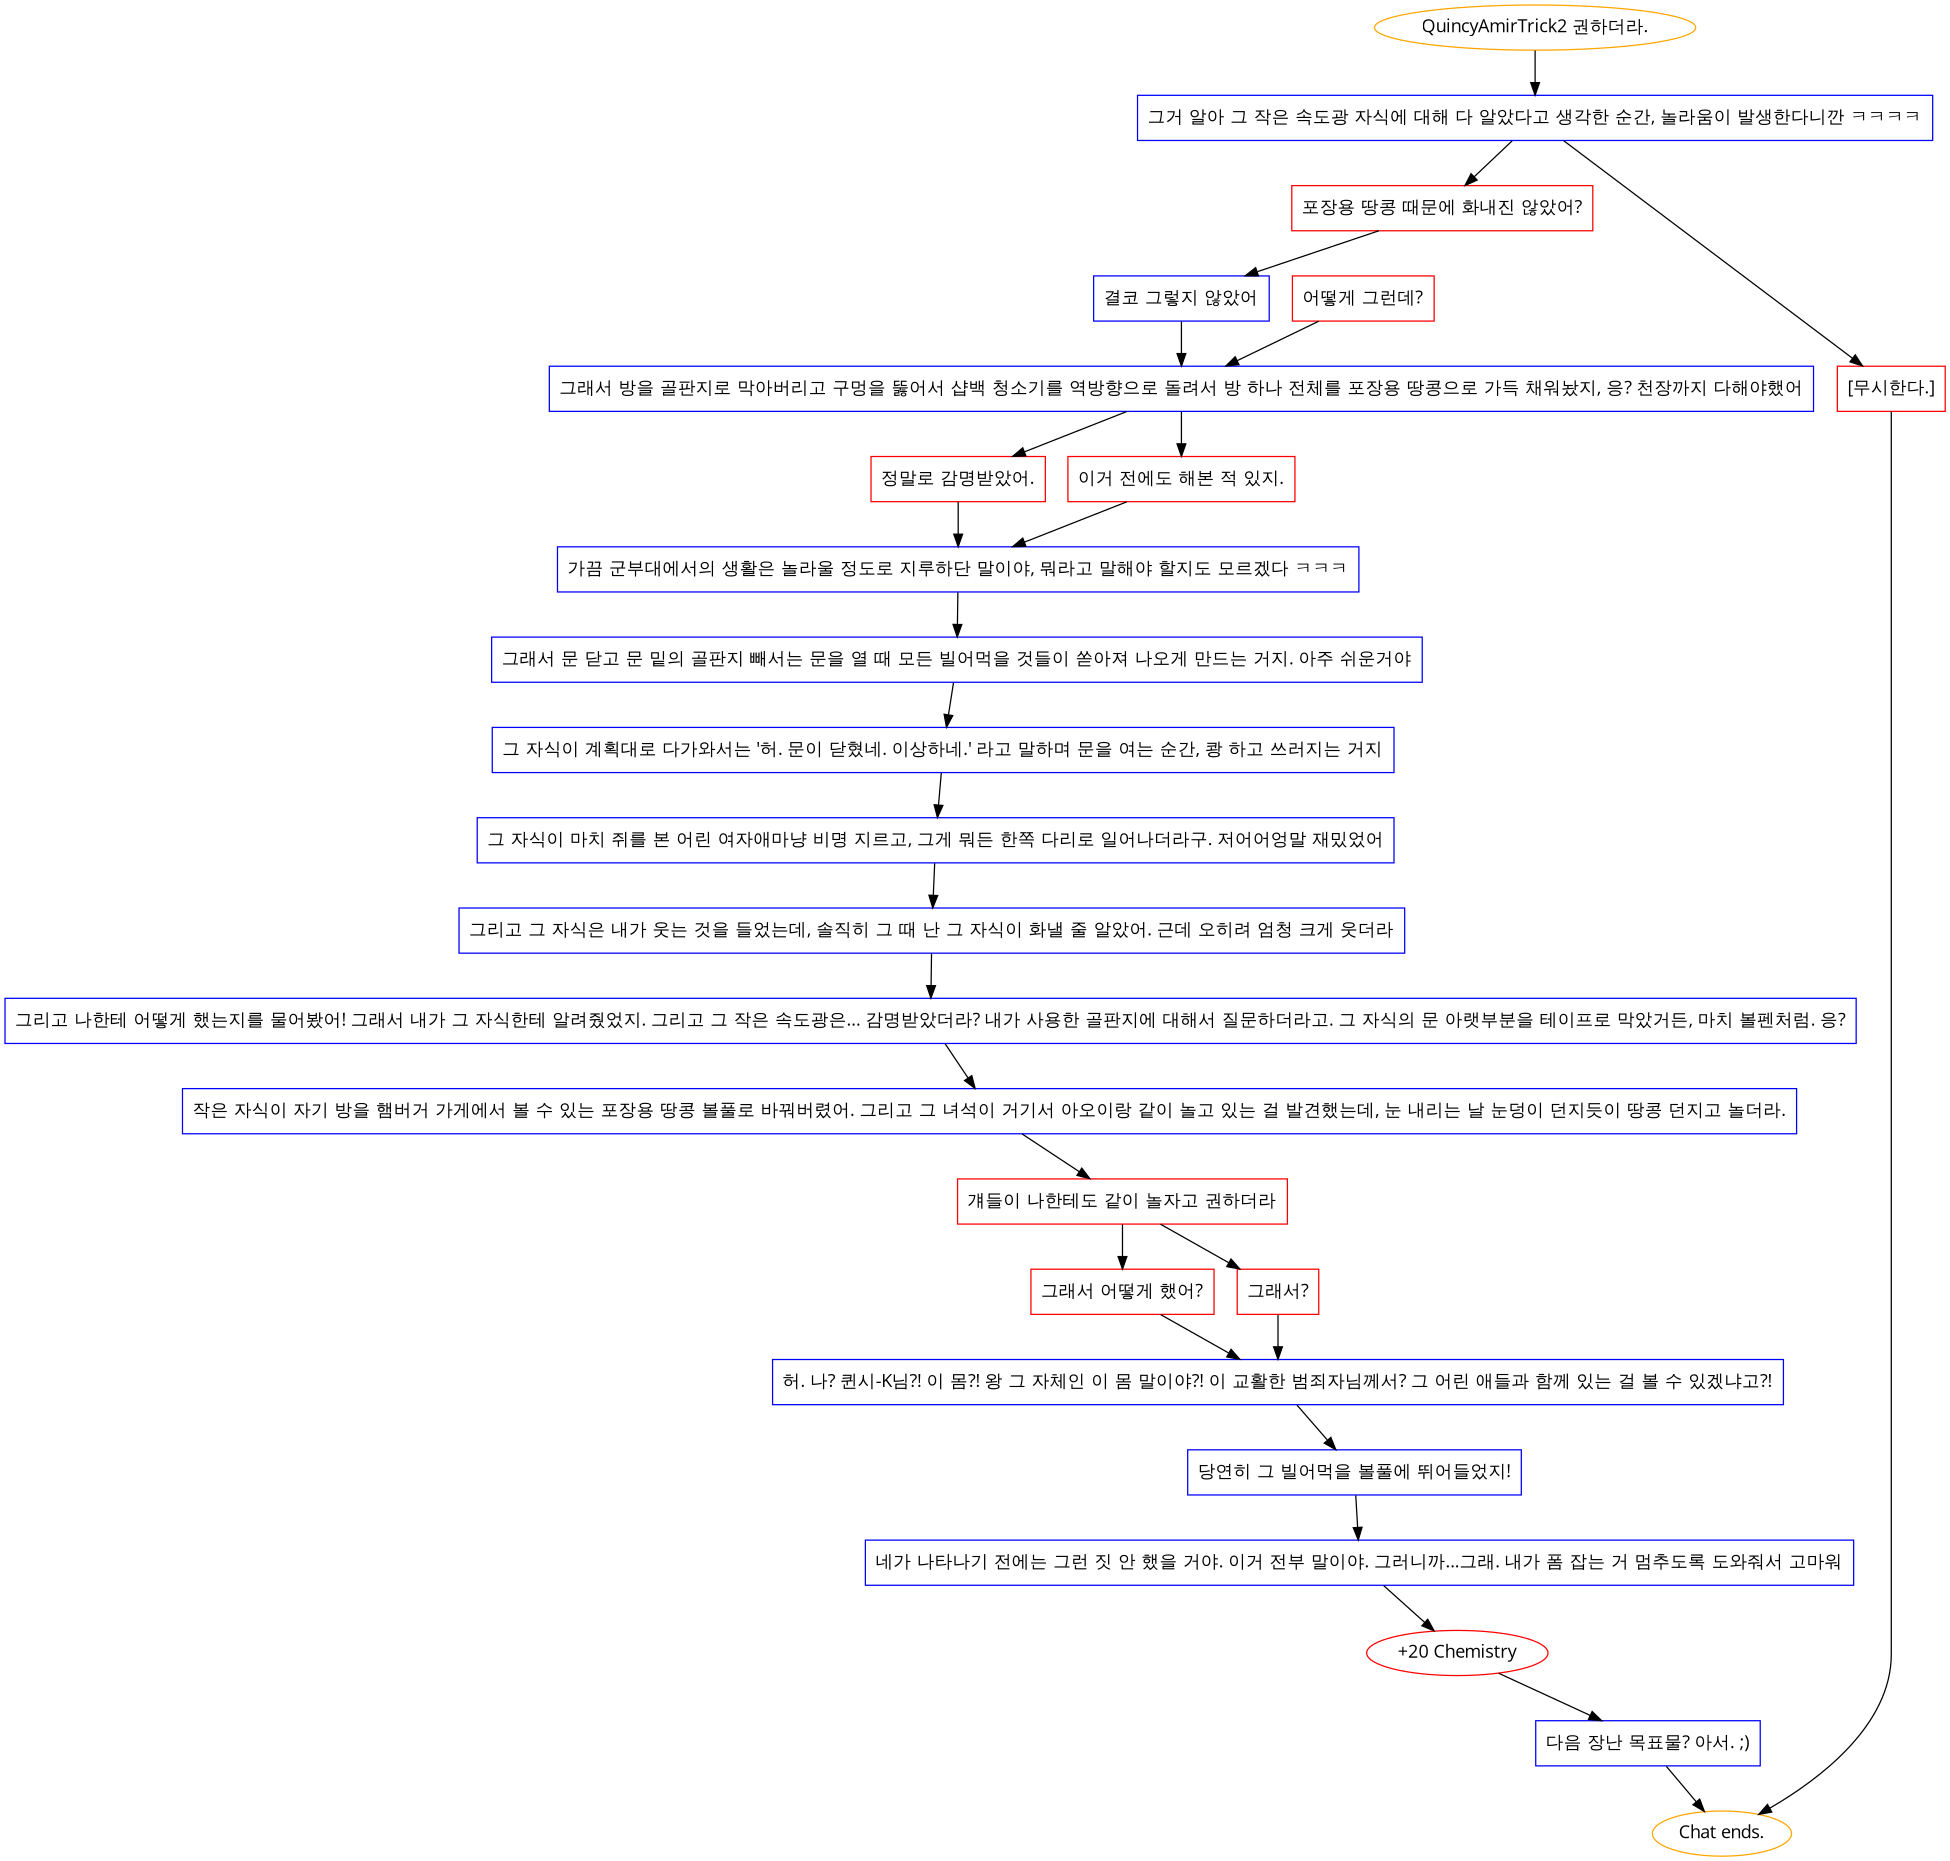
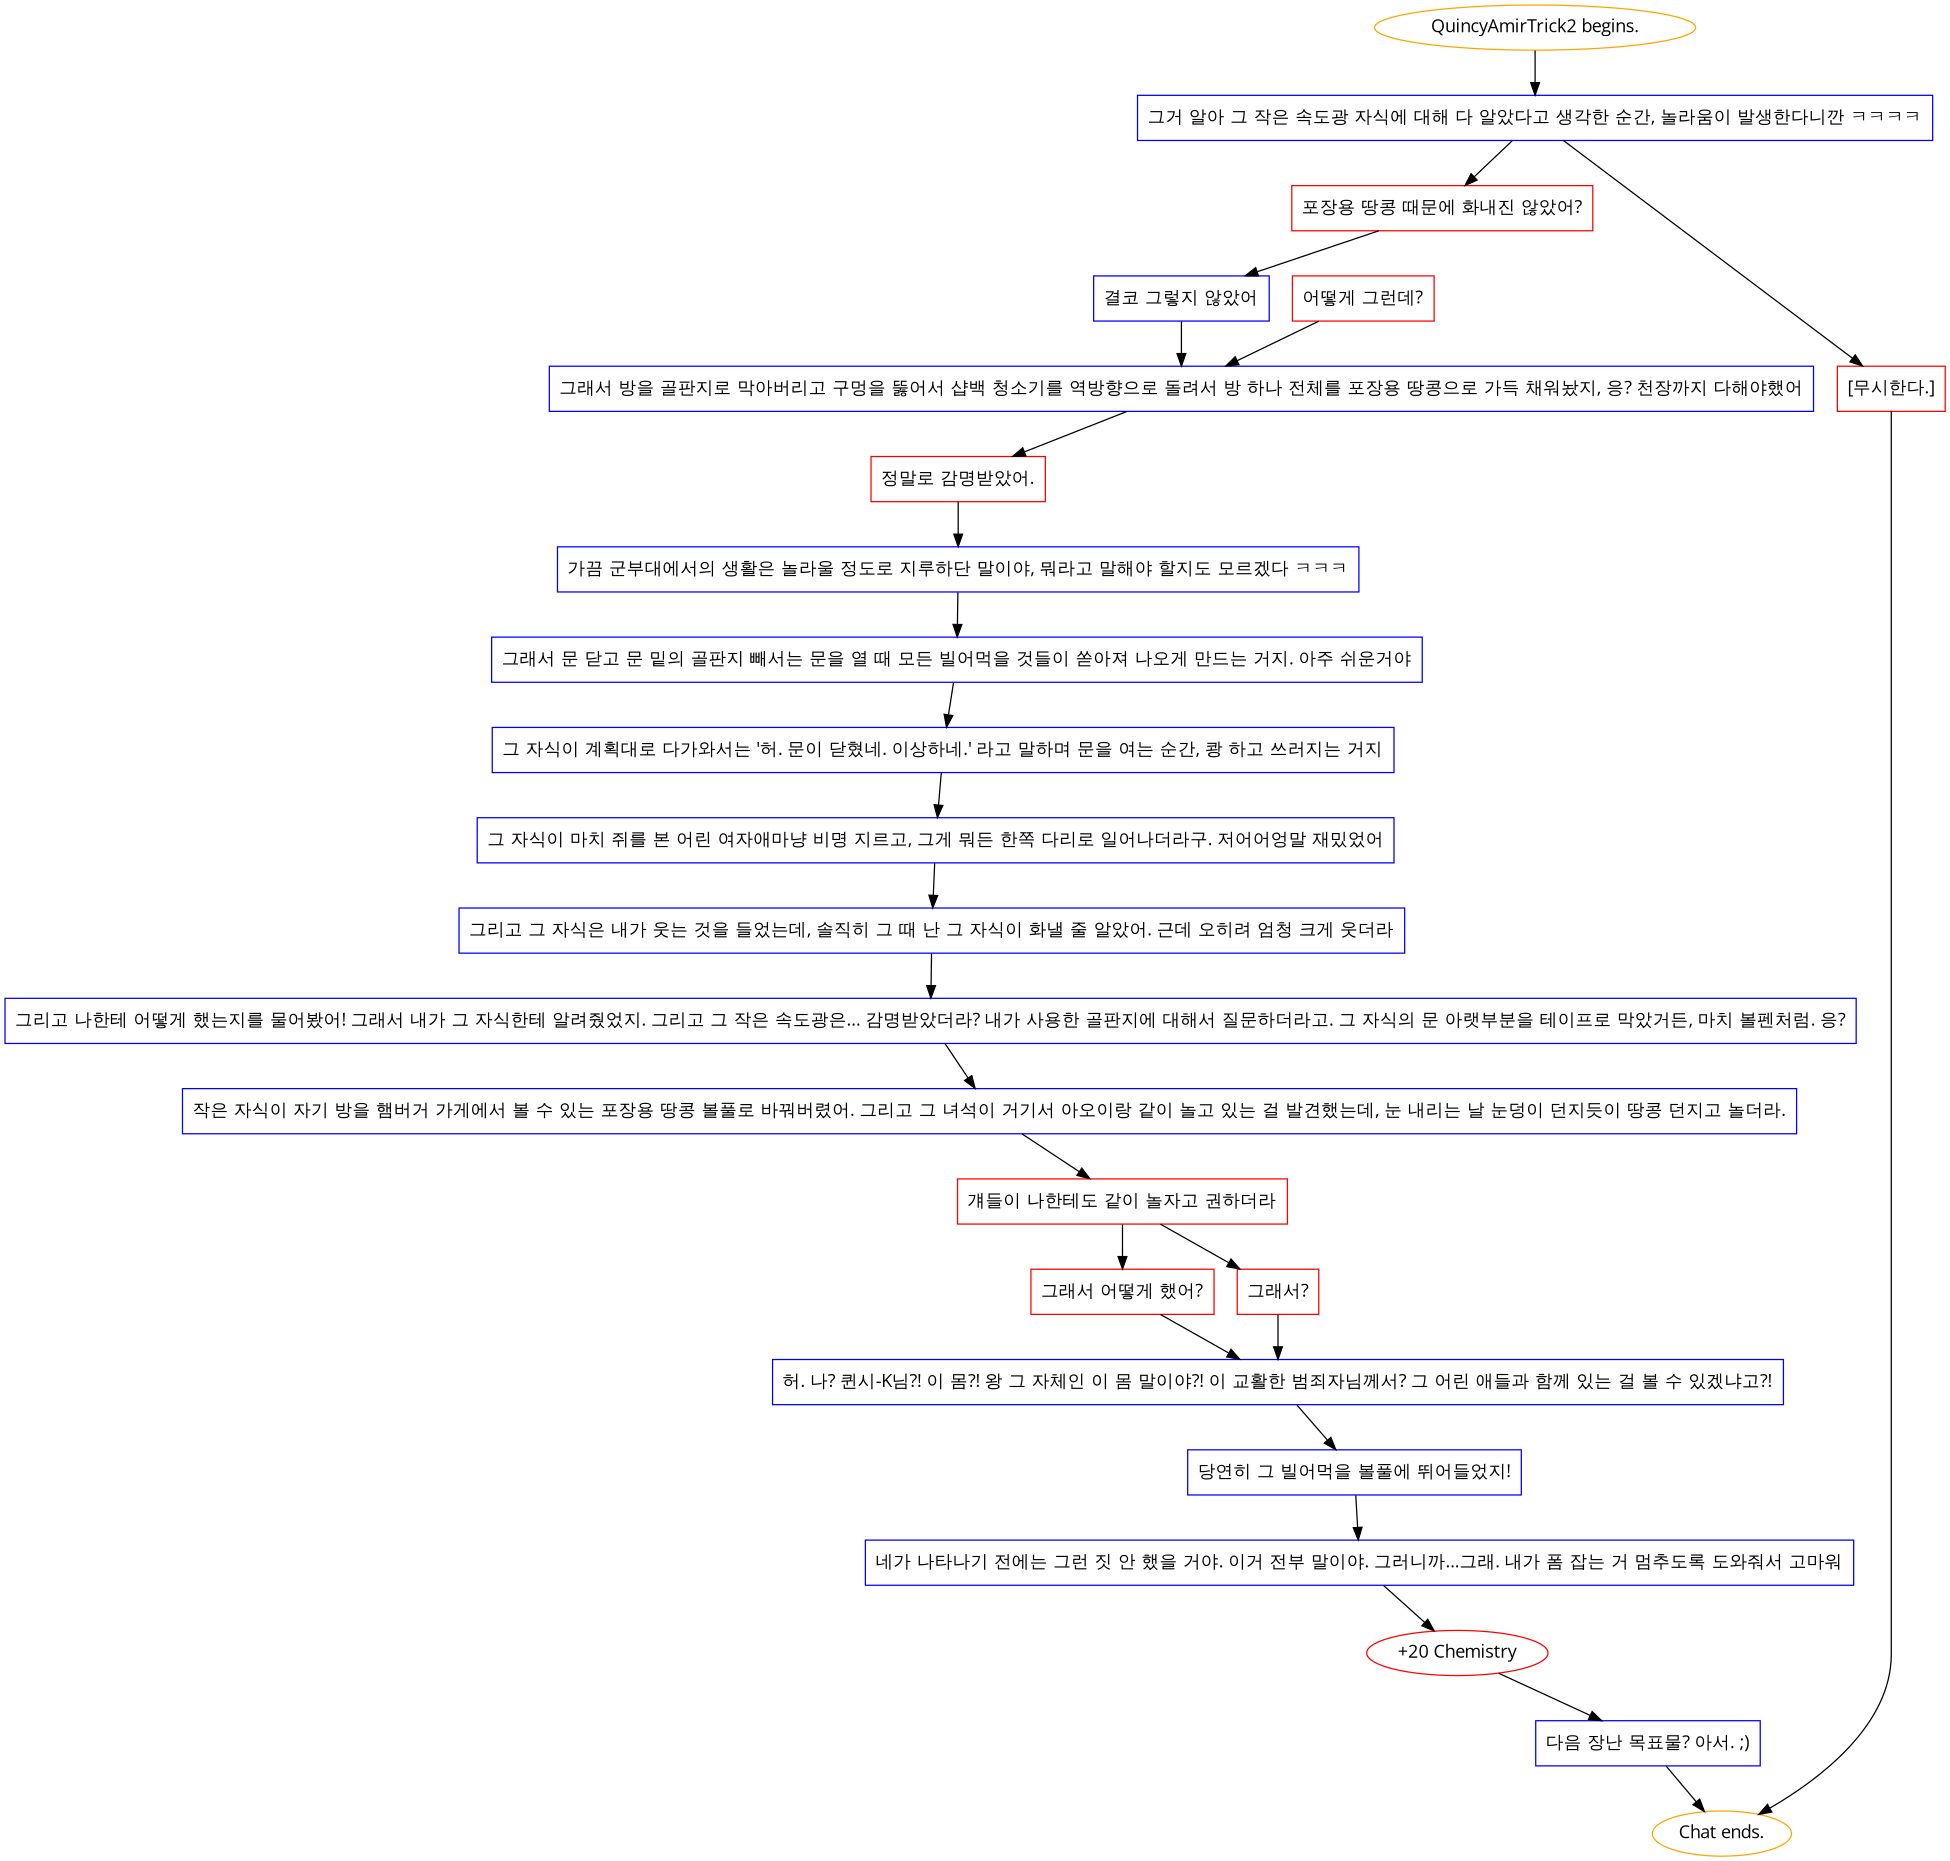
  digraph {
    fontname="Open Sans"
    node [color=blue fontname="Open Sans" shape=box]
    edge [fontname="Open Sans"]
-   "QuincyAmirTrick2 begins." [color=orange label="QuincyAmirTrick2 권하더라." shape=""]
+   "QuincyAmirTrick2 begins." [color=orange shape=""]
    n2 [label="그거 알아 그 작은 속도광 자식에 대해 다 알았다고 생각한 순간, 놀라움이 발생한다니깐 ㅋㅋㅋㅋ"]
    n3 [color=red label="포장용 땅콩 때문에 화내진 않았어?"]
    n4 [color=red label="[무시한다.]"]
    n5 [color=red label="어떻게 그런데?"]
    n6 [label="그래서 방을 골판지로 막아버리고 구멍을 뚫어서 샵백 청소기를 역방향으로 돌려서 방 하나 전체를 포장용 땅콩으로 가득 채워놨지, 응? 천장까지 다해야했어"]
    n7 [label="결코 그렇지 않았어"]
    "Chat ends." [color=orange shape=""]
    n9 [color=red label="정말로 감명받았어."]
-   n10 [color=red label="이거 전에도 해본 적 있지."]
    n11 [label="가끔 군부대에서의 생활은 놀라울 정도로 지루하단 말이야, 뭐라고 말해야 할지도 모르겠다 ㅋㅋㅋ"]
    n12 [label="그래서 문 닫고 문 밑의 골판지 빼서는 문을 열 때 모든 빌어먹을 것들이 쏟아져 나오게 만드는 거지. 아주 쉬운거야"]
    n13 [label="그 자식이 계획대로 다가와서는 '허. 문이 닫혔네. 이상하네.' 라고 말하며 문을 여는 순간, 쾅 하고 쓰러지는 거지"]
    n14 [label="그 자식이 마치 쥐를 본 어린 여자애마냥 비명 지르고, 그게 뭐든 한쪽 다리로 일어나더라구. 저어어엉말 재밌었어"]
    n15 [label="그리고 그 자식은 내가 웃는 것을 들었는데, 솔직히 그 때 난 그 자식이 화낼 줄 알았어. 근데 오히려 엄청 크게 웃더라"]
    n16 [label="그리고 나한테 어떻게 했는지를 물어봤어! 그래서 내가 그 자식한테 알려줬었지. 그리고 그 작은 속도광은... 감명받았더라? 내가 사용한 골판지에 대해서 질문하더라고. 그 자식의 문 아랫부분을 테이프로 막았거든, 마치 볼펜처럼. 응?"]
    n17 [label="작은 자식이 자기 방을 햄버거 가게에서 볼 수 있는 포장용 땅콩 볼풀로 바꿔버렸어. 그리고 그 녀석이 거기서 아오이랑 같이 놀고 있는 걸 발견했는데, 눈 내리는 날 눈덩이 던지듯이 땅콩 던지고 놀더라."]
    n18 [color=red label="걔들이 나한테도 같이 놀자고 권하더라"]
    n19 [color=red label="그래서 어떻게 했어?"]
    n20 [color=red label="그래서?"]
    n21 [label="허. 나? 퀸시-K님?! 이 몸?! 왕 그 자체인 이 몸 말이야?! 이 교활한 범죄자님께서? 그 어린 애들과 함께 있는 걸 볼 수 있겠냐고?!"]
    n22 [label="당연히 그 빌어먹을 볼풀에 뛰어들었지!"]
    n23 [label="네가 나타나기 전에는 그런 짓 안 했을 거야. 이거 전부 말이야. 그러니까...그래. 내가 폼 잡는 거 멈추도록 도와줘서 고마워"]
    n24 [color=red label="+20 Chemistry" shape=""]
    n25 [label="다음 장난 목표물? 아서. ;)"]
    "QuincyAmirTrick2 begins." -> n2
    n2 -> n3
    n2 -> n4
    n3 -> n7
    n4 -> "Chat ends."
    n5 -> n6
    n6 -> n9
-   n6 -> n10
    n7 -> n6
    n9 -> n11
-   n10 -> n11
    n11 -> n12
    n12 -> n13
    n13 -> n14
    n14 -> n15
    n15 -> n16
    n16 -> n17
    n17 -> n18
    n18 -> n19
    n18 -> n20
    n19 -> n21
    n20 -> n21
    n21 -> n22
    n22 -> n23
    n23 -> n24
    n24 -> n25
    n25 -> "Chat ends."
  }
